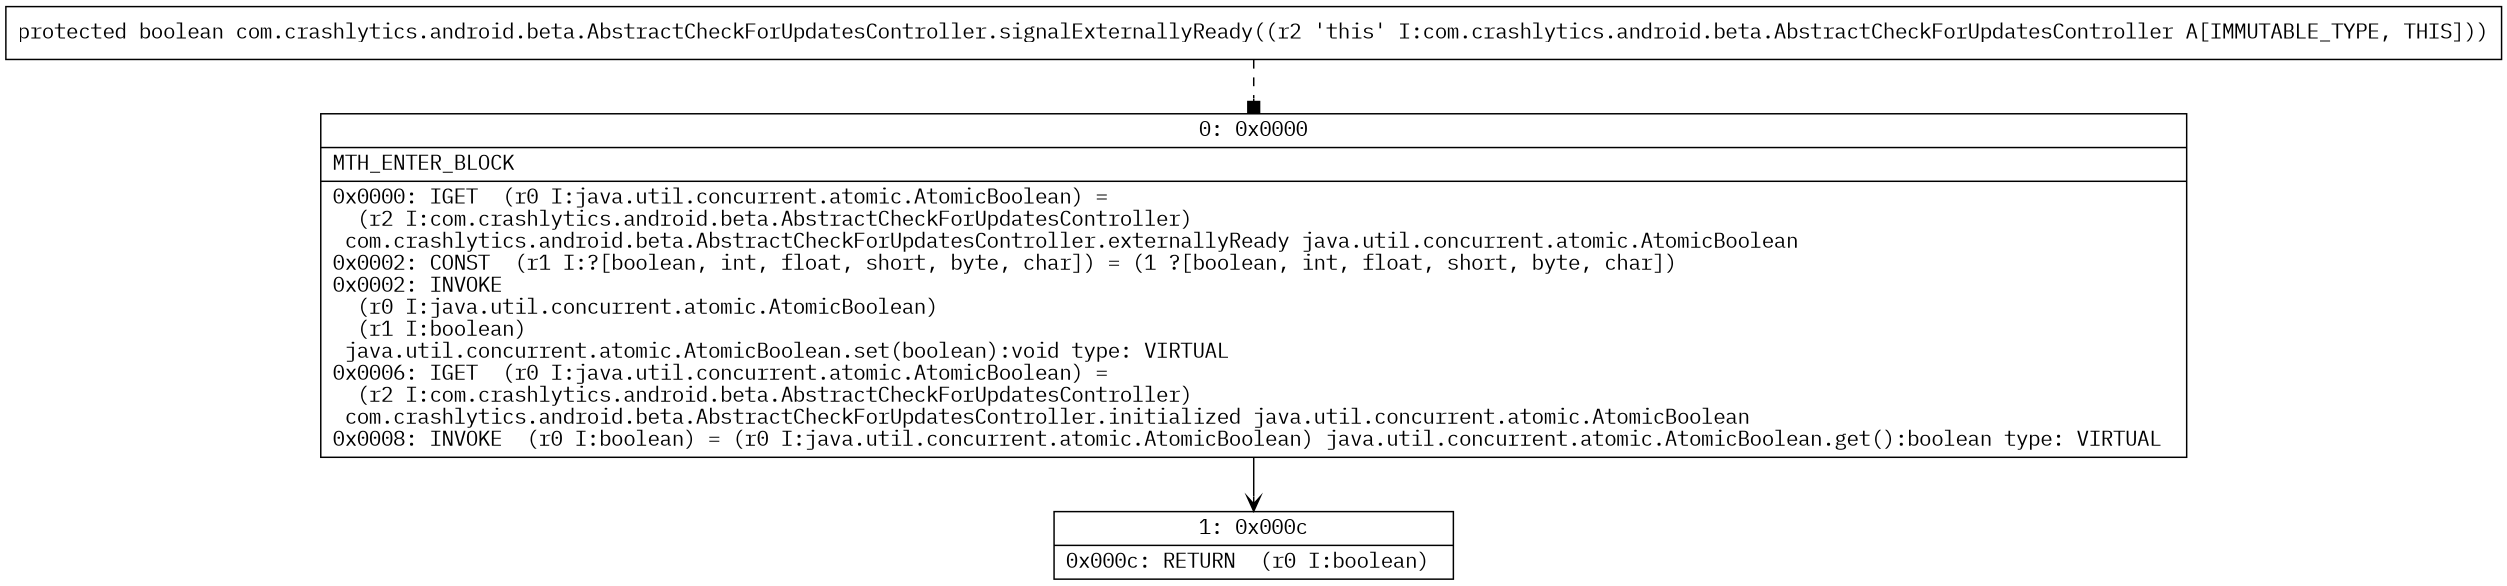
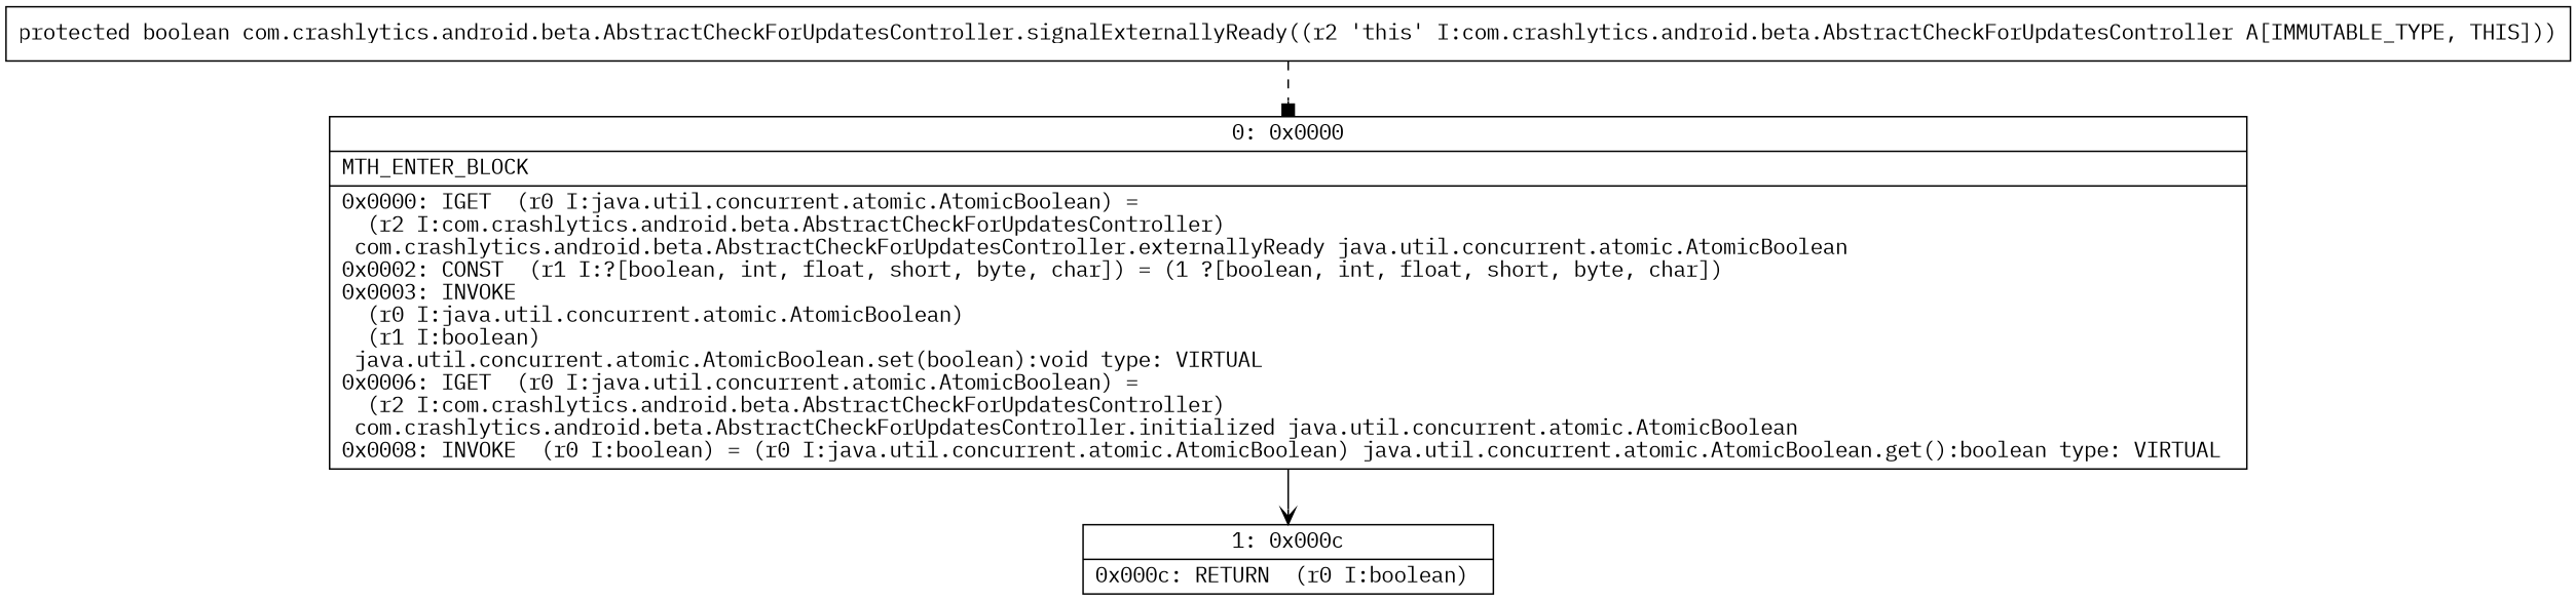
  digraph {
    fontname="IBM Plex Mono"
    node [shape=record fontname="IBM Plex Mono"]
    edge [fontname="IBM Plex Mono"]
-   n1 [label="{0\:\ 0x0000|MTH_ENTER_BLOCK\l|0x0000: IGET  (r0 I:java.util.concurrent.atomic.AtomicBoolean) = \l  (r2 I:com.crashlytics.android.beta.AbstractCheckForUpdatesController)\l com.crashlytics.android.beta.AbstractCheckForUpdatesController.externallyReady java.util.concurrent.atomic.AtomicBoolean \l0x0002: CONST  (r1 I:?[boolean, int, float, short, byte, char]) = (1 ?[boolean, int, float, short, byte, char]) \l0x0002: INVOKE  \l  (r0 I:java.util.concurrent.atomic.AtomicBoolean)\l  (r1 I:boolean)\l java.util.concurrent.atomic.AtomicBoolean.set(boolean):void type: VIRTUAL \l0x0006: IGET  (r0 I:java.util.concurrent.atomic.AtomicBoolean) = \l  (r2 I:com.crashlytics.android.beta.AbstractCheckForUpdatesController)\l com.crashlytics.android.beta.AbstractCheckForUpdatesController.initialized java.util.concurrent.atomic.AtomicBoolean \l0x0008: INVOKE  (r0 I:boolean) = (r0 I:java.util.concurrent.atomic.AtomicBoolean) java.util.concurrent.atomic.AtomicBoolean.get():boolean type: VIRTUAL \l}"]
+   n1 [label="{0\:\ 0x0000|MTH_ENTER_BLOCK\l|0x0000: IGET  (r0 I:java.util.concurrent.atomic.AtomicBoolean) = \l  (r2 I:com.crashlytics.android.beta.AbstractCheckForUpdatesController)\l com.crashlytics.android.beta.AbstractCheckForUpdatesController.externallyReady java.util.concurrent.atomic.AtomicBoolean \l0x0002: CONST  (r1 I:?[boolean, int, float, short, byte, char]) = (1 ?[boolean, int, float, short, byte, char]) \l0x0003: INVOKE  \l  (r0 I:java.util.concurrent.atomic.AtomicBoolean)\l  (r1 I:boolean)\l java.util.concurrent.atomic.AtomicBoolean.set(boolean):void type: VIRTUAL \l0x0006: IGET  (r0 I:java.util.concurrent.atomic.AtomicBoolean) = \l  (r2 I:com.crashlytics.android.beta.AbstractCheckForUpdatesController)\l com.crashlytics.android.beta.AbstractCheckForUpdatesController.initialized java.util.concurrent.atomic.AtomicBoolean \l0x0008: INVOKE  (r0 I:boolean) = (r0 I:java.util.concurrent.atomic.AtomicBoolean) java.util.concurrent.atomic.AtomicBoolean.get():boolean type: VIRTUAL \l}"]
    n2 [label="{1\:\ 0x000c|0x000c: RETURN  (r0 I:boolean) \l}"]
    n3 [label="{protected boolean com.crashlytics.android.beta.AbstractCheckForUpdatesController.signalExternallyReady((r2 'this' I:com.crashlytics.android.beta.AbstractCheckForUpdatesController A[IMMUTABLE_TYPE, THIS])) }"]
    n1 -> n2 [style=solid arrowhead=vee]
    n3 -> n1 [style=dashed arrowhead=box]
  }
